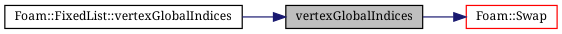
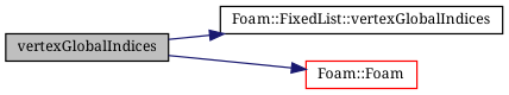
  digraph {
    fontname="Noto Serif"
    rankdir=LR
    node [color=black fontname="Noto Serif" fontsize=10 shape=record]
    edge [color=midnightblue fontname="Noto Serif" fontsize=10 labelfontname=FreeSans labelfontsize=10 style=solid]
    n1 [fillcolor=grey75 fontcolor=black height=0.2 label=vertexGlobalIndices style=filled width=0.4]
    n2 [height=0.2 label="Foam::FixedList::vertexGlobalIndices" width=0.4]
-   n3 [color=red height=0.2 label="Foam::Swap" width=0.4]
-   n2 -> n1
+   n3 [color=red height=0.2 label="Foam::Foam" width=0.4]
+   n1 -> n2
    n1 -> n3
  }
